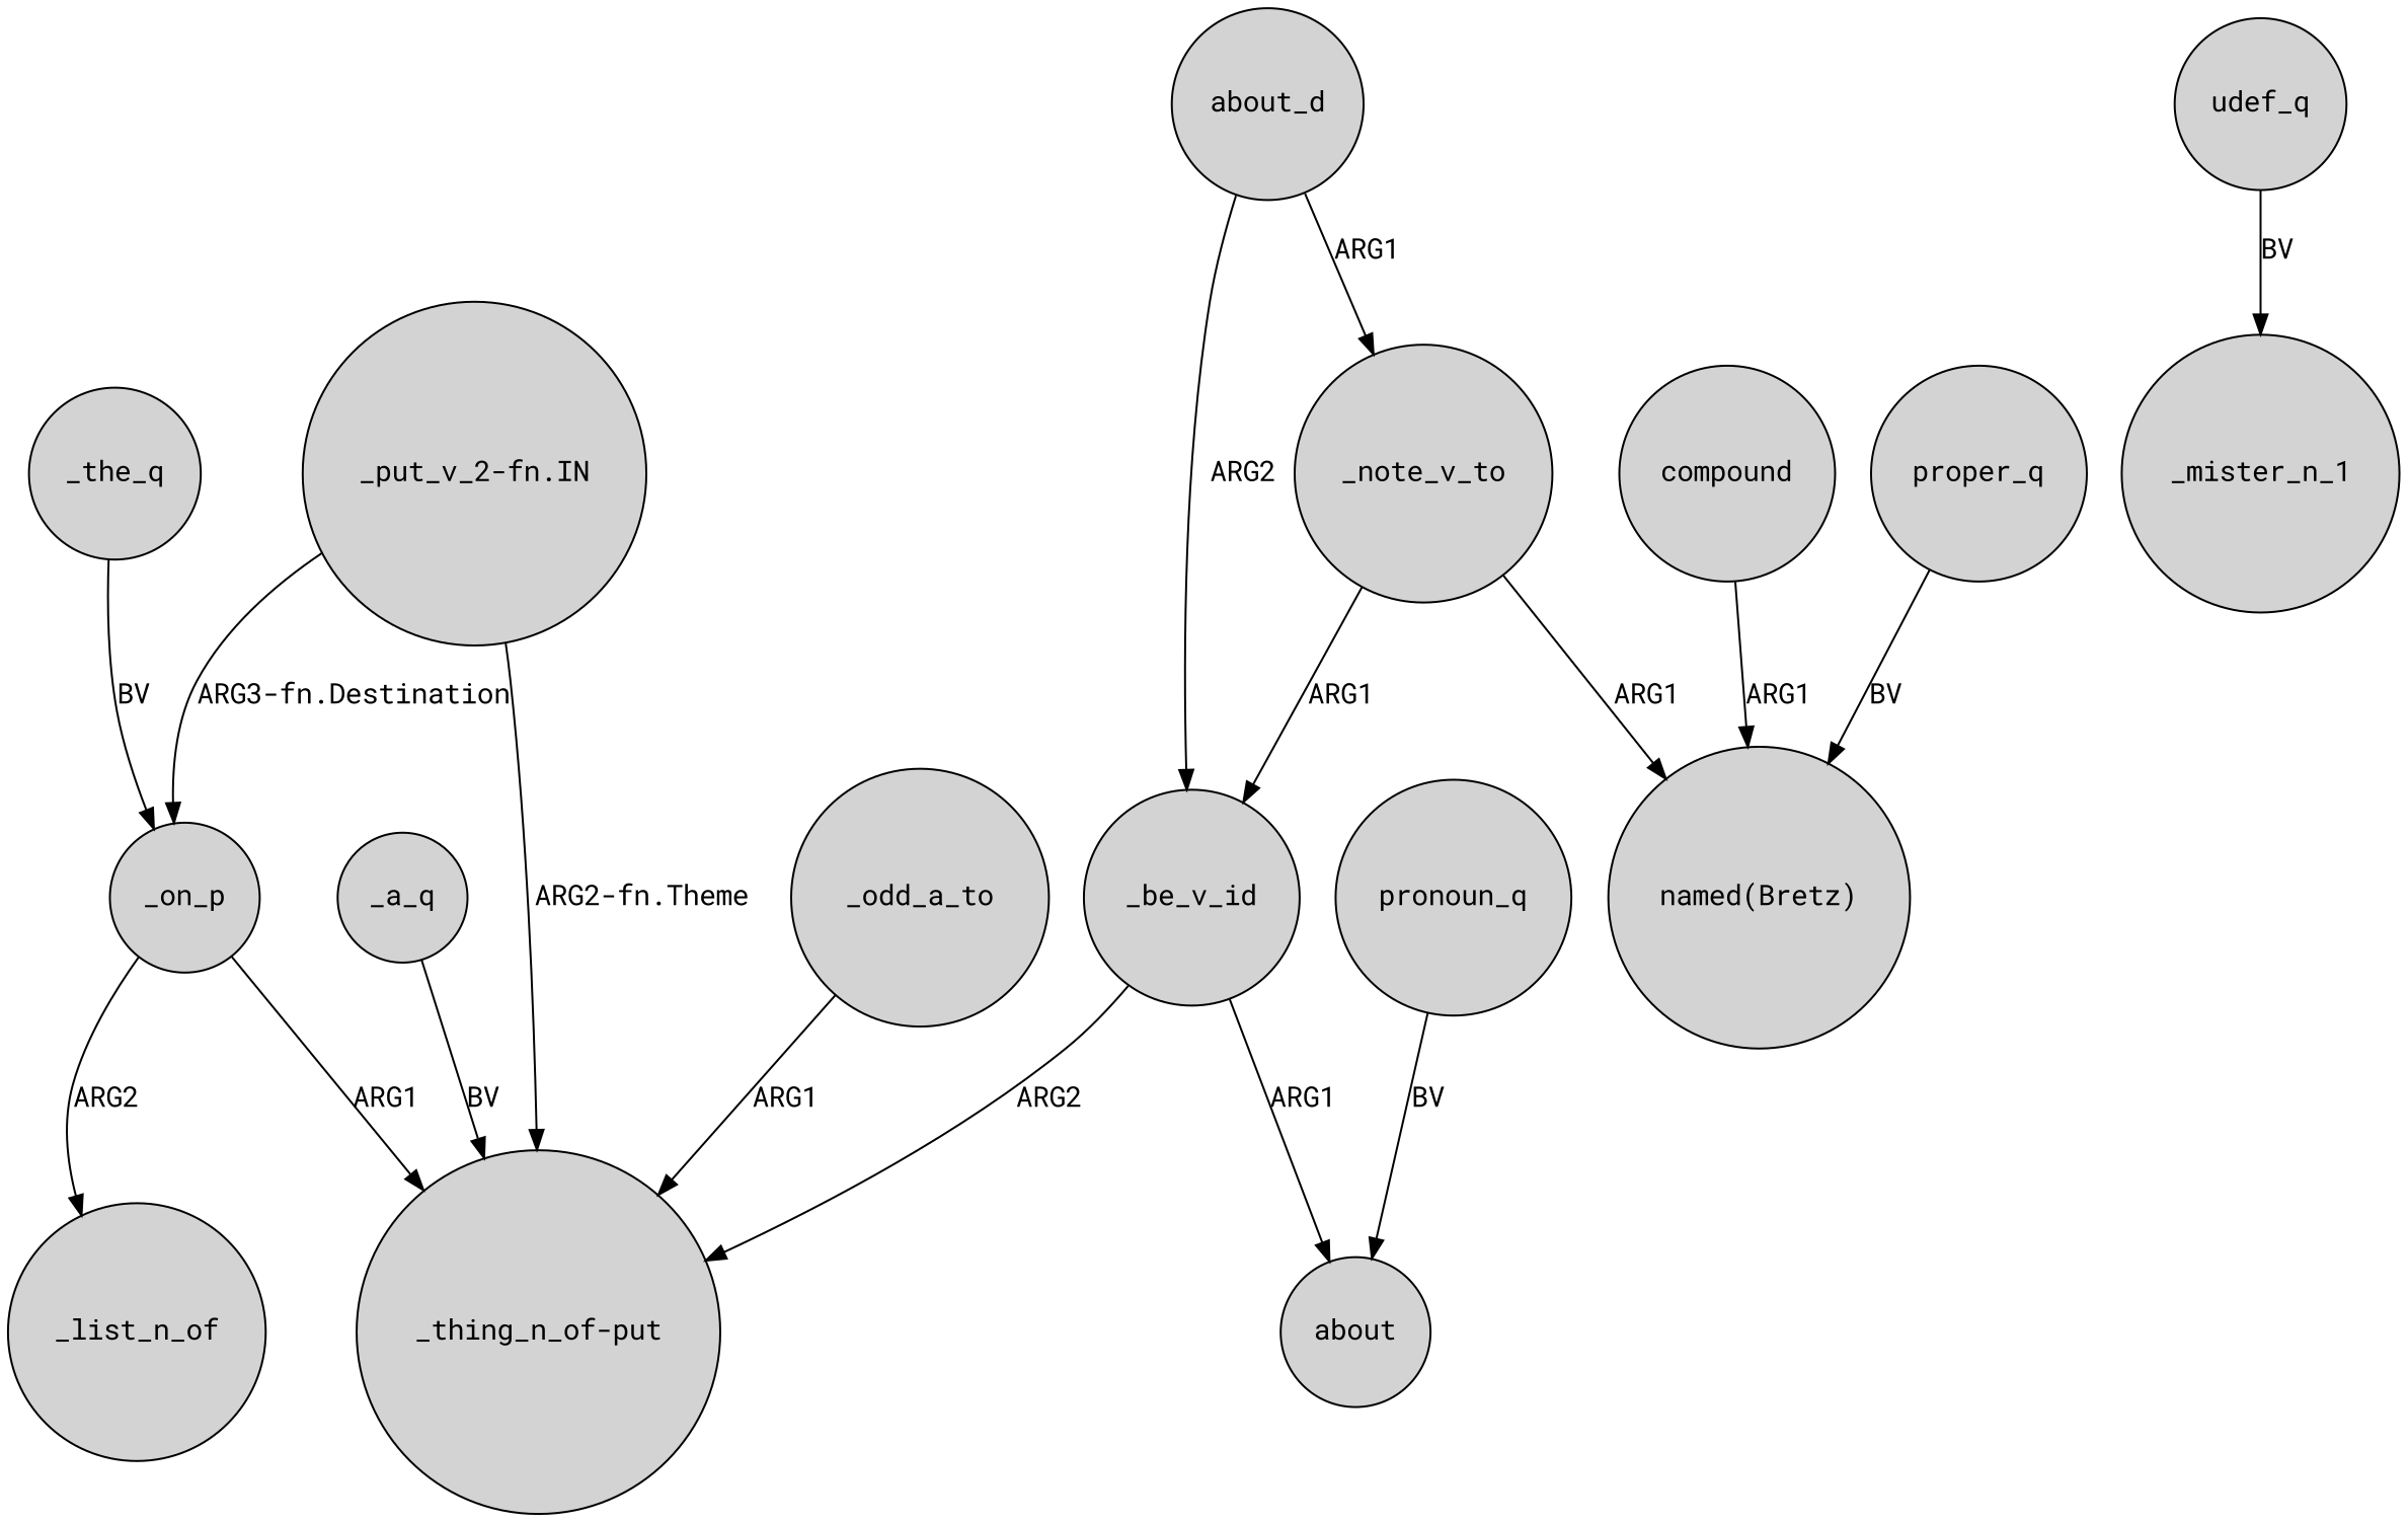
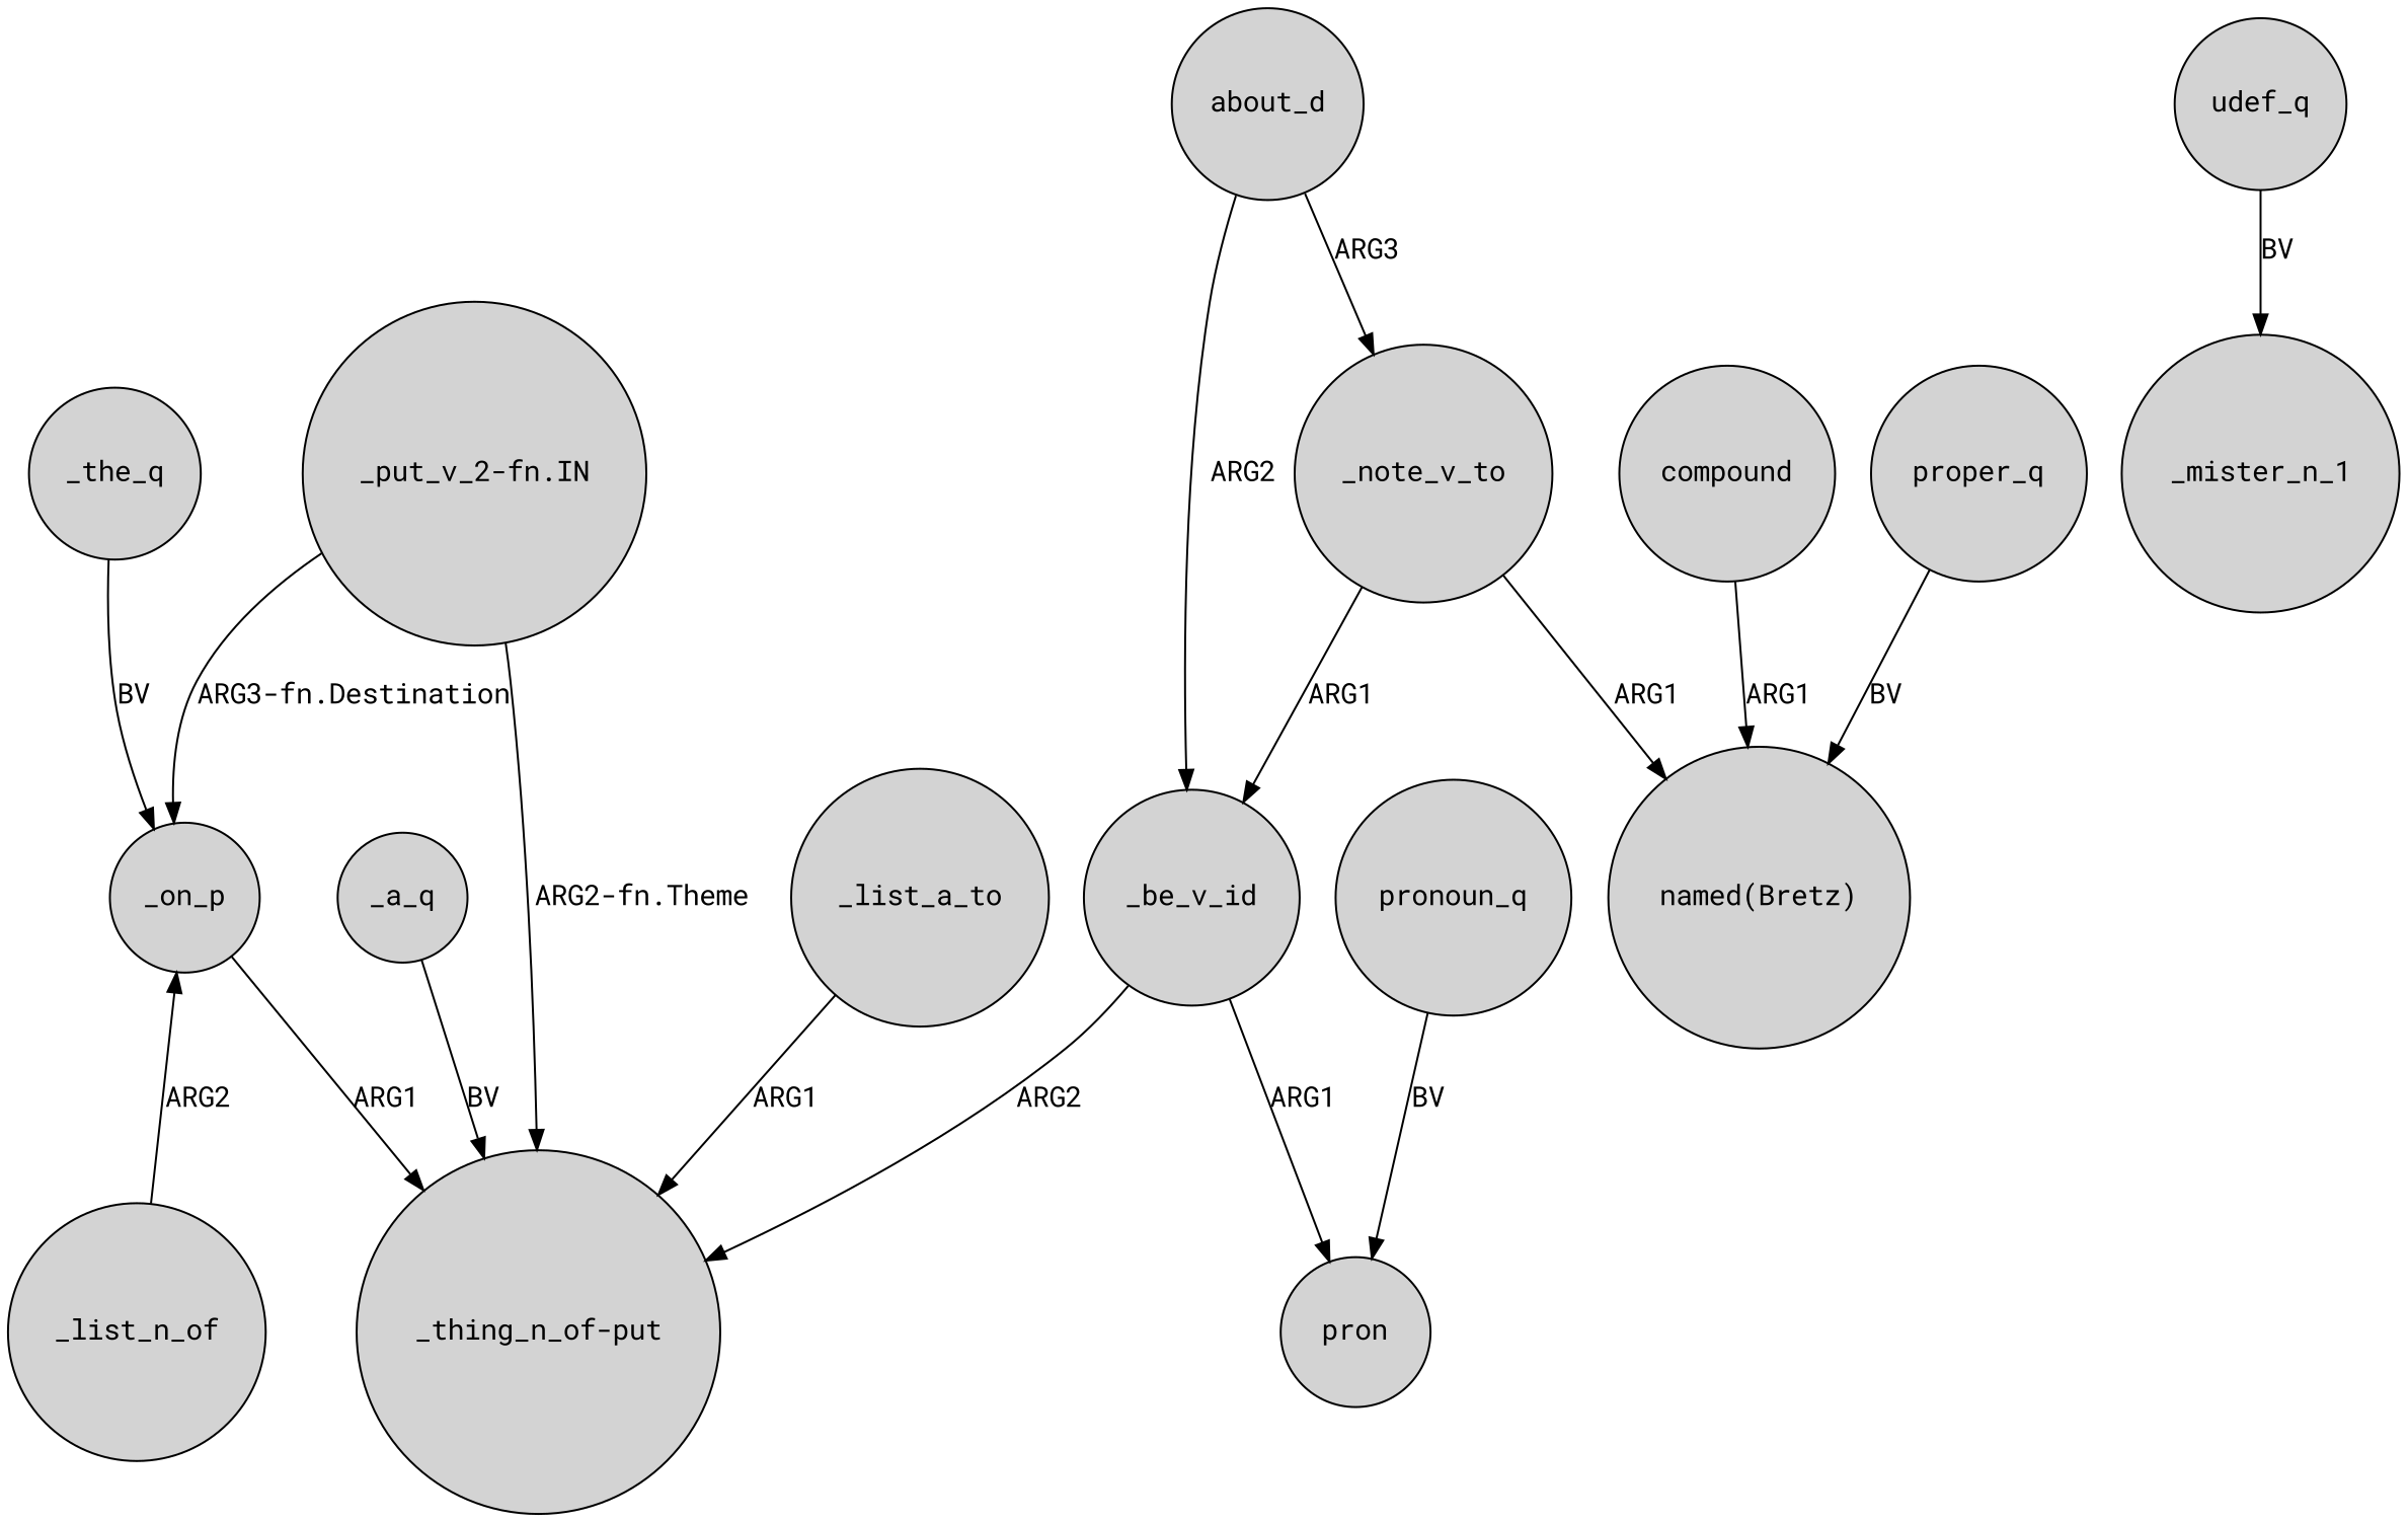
  digraph {
    fontname="Roboto Mono"
    node [fontname="Roboto Mono" shape=circle style=filled]
    edge [fontname="Roboto Mono"]
    n1 [label=about_d]
    _be_v_id
    _note_v_to
    n4 [label="_thing_n_of-put"]
-   pron [label=about]
+   pron
    "named(Bretz)"
    _a_q
    _the_q
    _on_p
    udef_q
    _mister_n_1
    n12 [label="_put_v_2-fn.IN"]
    _list_n_of
    compound
-   _odd_a_to
+   _odd_a_to [label=_list_a_to]
    proper_q
    pronoun_q
    n1 -> _be_v_id [label=ARG2]
-   n1 -> _note_v_to [label=ARG1]
+   n1 -> _note_v_to [label=ARG3]
    _be_v_id -> n4 [label=ARG2]
    _be_v_id -> pron [label=ARG1]
    _note_v_to -> _be_v_id [label=ARG1]
    _note_v_to -> "named(Bretz)" [label=ARG1]
    _a_q -> n4 [label=BV]
    _the_q -> _on_p [label=BV]
    _on_p -> n4 [label=ARG1]
-   _on_p -> _list_n_of [label=ARG2]
+   _list_n_of -> _on_p [label=ARG2]
    udef_q -> _mister_n_1 [label=BV]
    n12 -> n4 [label="ARG2-fn.Theme"]
    n12 -> _on_p [label="ARG3-fn.Destination"]
    compound -> "named(Bretz)" [label=ARG1]
    _odd_a_to -> n4 [label=ARG1]
    proper_q -> "named(Bretz)" [label=BV]
    pronoun_q -> pron [label=BV]
  }
